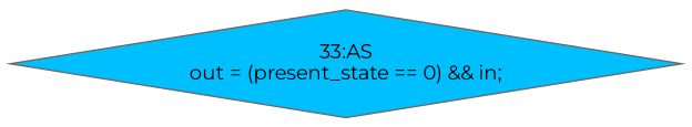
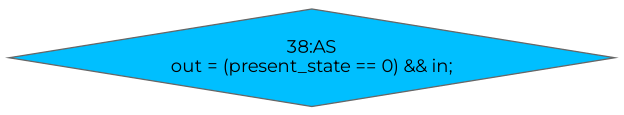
  strict digraph {
    fontname=Montserrat
-   n1 [ast="<pyverilog.vparser.ast.Assign object at 0x7fe4656b4250>" def_var="['out']" fillcolor=deepskyblue label="33:AS\nout = (present_state == 0) && in;" statements="[]" style=filled typ=Assign use_var="['present_state', 'in']" color=gray40 shape=diamond fontname=Montserrat]
+   n1 [ast="<pyverilog.vparser.ast.Assign object at 0x7fe4656b4250>" def_var="['out']" fillcolor=deepskyblue label="38:AS\nout = (present_state == 0) && in;" statements="[]" style=filled typ=Assign use_var="['present_state', 'in']" color=gray40 shape=diamond fontname=Montserrat]
  }
